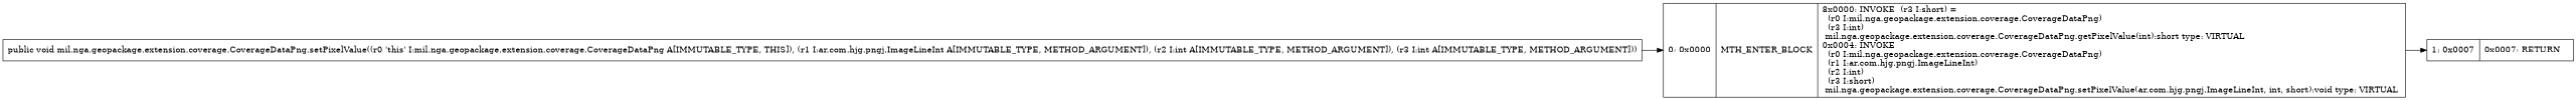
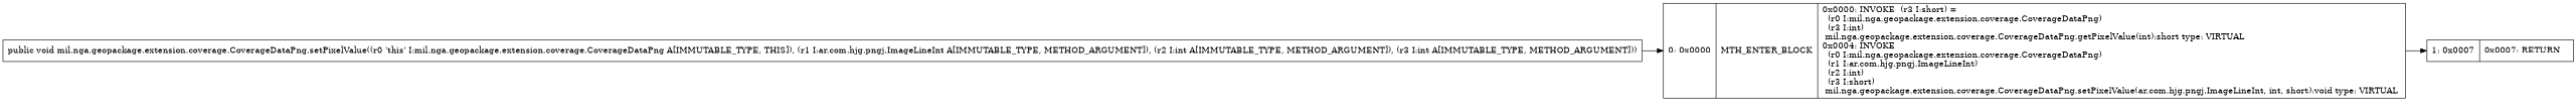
  digraph {
    rankdir=LR
    node [shape=record]
-   n1 [label="{0\:\ 0x0000|MTH_ENTER_BLOCK\l|8x0000: INVOKE  (r3 I:short) = \l  (r0 I:mil.nga.geopackage.extension.coverage.CoverageDataPng)\l  (r3 I:int)\l mil.nga.geopackage.extension.coverage.CoverageDataPng.getPixelValue(int):short type: VIRTUAL \l0x0004: INVOKE  \l  (r0 I:mil.nga.geopackage.extension.coverage.CoverageDataPng)\l  (r1 I:ar.com.hjg.pngj.ImageLineInt)\l  (r2 I:int)\l  (r3 I:short)\l mil.nga.geopackage.extension.coverage.CoverageDataPng.setPixelValue(ar.com.hjg.pngj.ImageLineInt, int, short):void type: VIRTUAL \l}"]
+   n1 [label="{0\:\ 0x0000|MTH_ENTER_BLOCK\l|0x0000: INVOKE  (r3 I:short) = \l  (r0 I:mil.nga.geopackage.extension.coverage.CoverageDataPng)\l  (r3 I:int)\l mil.nga.geopackage.extension.coverage.CoverageDataPng.getPixelValue(int):short type: VIRTUAL \l0x0004: INVOKE  \l  (r0 I:mil.nga.geopackage.extension.coverage.CoverageDataPng)\l  (r1 I:ar.com.hjg.pngj.ImageLineInt)\l  (r2 I:int)\l  (r3 I:short)\l mil.nga.geopackage.extension.coverage.CoverageDataPng.setPixelValue(ar.com.hjg.pngj.ImageLineInt, int, short):void type: VIRTUAL \l}"]
    n2 [label="{1\:\ 0x0007|0x0007: RETURN   \l}"]
    n3 [label="{public void mil.nga.geopackage.extension.coverage.CoverageDataPng.setPixelValue((r0 'this' I:mil.nga.geopackage.extension.coverage.CoverageDataPng A[IMMUTABLE_TYPE, THIS]), (r1 I:ar.com.hjg.pngj.ImageLineInt A[IMMUTABLE_TYPE, METHOD_ARGUMENT]), (r2 I:int A[IMMUTABLE_TYPE, METHOD_ARGUMENT]), (r3 I:int A[IMMUTABLE_TYPE, METHOD_ARGUMENT])) }"]
    n1 -> n2
    n3 -> n1
  }
